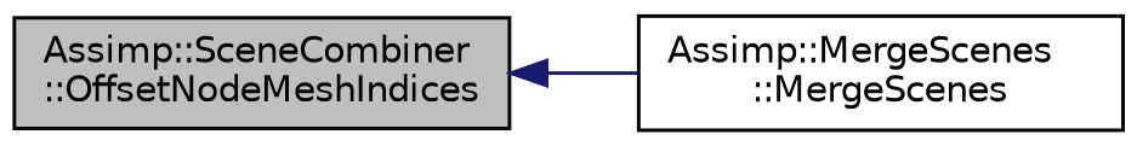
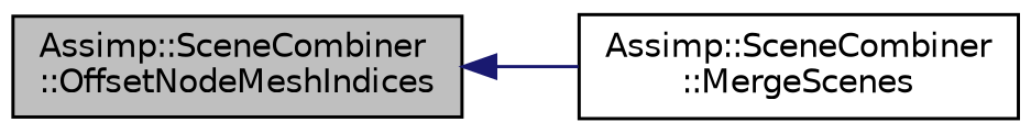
  digraph {
    rankdir=LR
    fontname="DejaVu Sans"
    node [color=black fontname="DejaVu Sans" fontsize=10 shape=record style=filled]
    n1 [fillcolor=grey75 fontcolor=black height=0.2 label="Assimp::SceneCombiner\l::OffsetNodeMeshIndices" width=0.4]
-   n2 [fillcolor=white height=0.2 label="Assimp::MergeScenes\l::MergeScenes" width=0.4]
+   n2 [fillcolor=white height=0.2 label="Assimp::SceneCombiner\l::MergeScenes" width=0.4]
    n1 -> n2 [color=midnightblue dir=back fontname="DejaVu Sans" fontsize=10 labelfontname=Helvetica labelfontsize=10 style=solid]
  }
